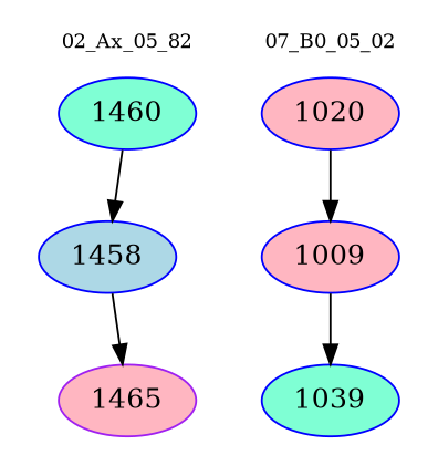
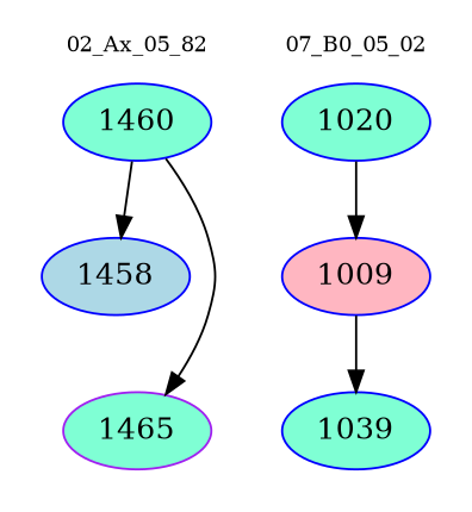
  digraph {
    node [color=blue fillcolor=lightpink style=filled]
    edge [color=black]
    n1 [fillcolor=aquamarine label=1460]
    n2 [fillcolor=lightblue label=1458]
-   n3 [color=purple label=1465]
-   n4 [label=1020]
+   n3 [color=purple fillcolor=aquamarine label=1465]
+   n4 [fillcolor=aquamarine label=1020]
    n5 [label=1009]
    n6 [fillcolor=aquamarine label=1039]
    subgraph cluster_1 {
      color=white
      fontsize=10
      label="02_Ax_05_82"
      n1
      n2
      n3
    }
    subgraph cluster_2 {
      color=white
      fontsize=10
      label="07_B0_05_02"
      n4
      n5
      n6
    }
    n1 -> n2
-   n2 -> n3
+   n1 -> n3
    n4 -> n5
    n5 -> n6
  }
